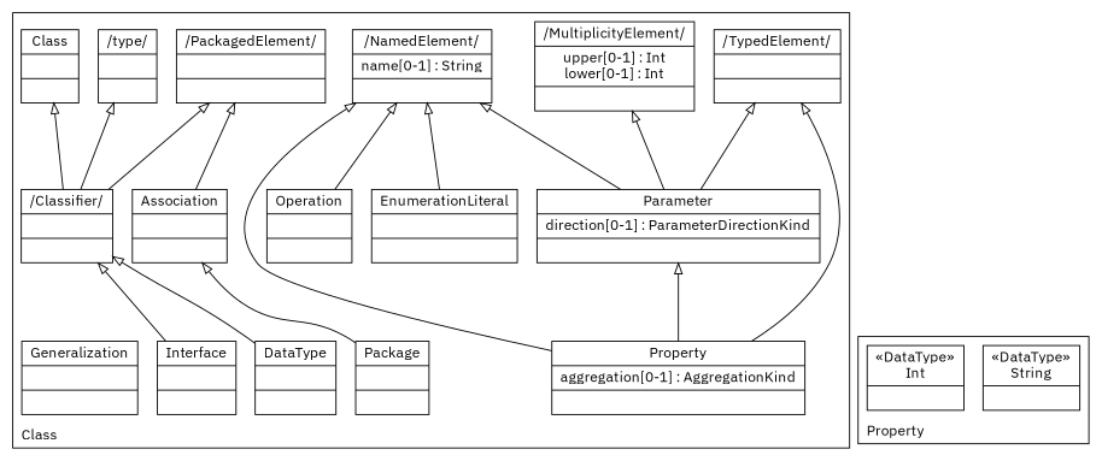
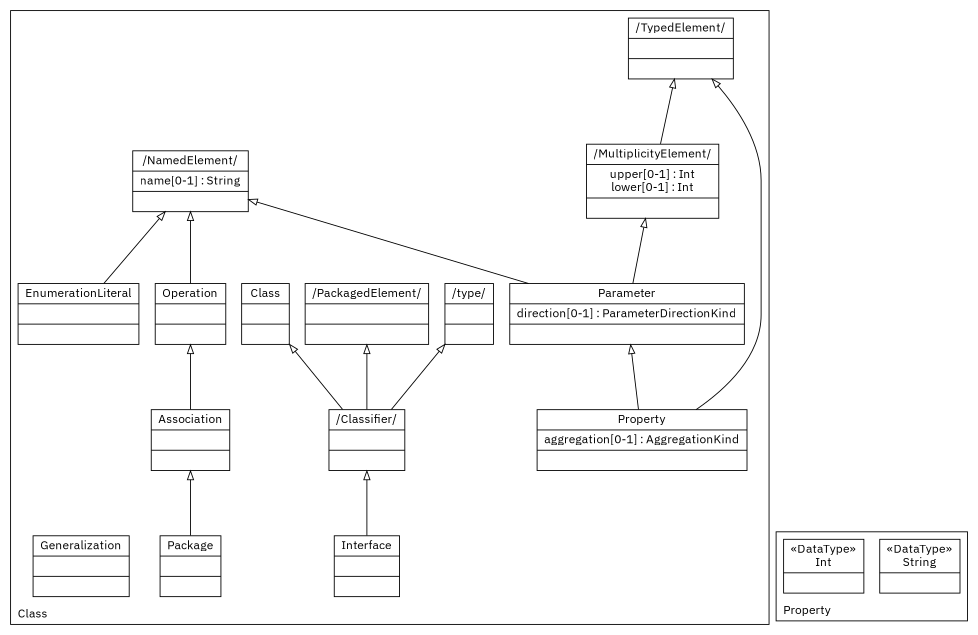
  digraph {
    compound=true
    fontname="IBM Plex Sans"
    labeljust=l
    labelloc=t
    nodeSep=0.75
    rankdir=BT
    node [fontname="IBM Plex Sans" shape=record]
    edge [arrowhead=onormal constraint=true fontname="IBM Plex Sans" group=NamedElement minlen=2]
    n1 [label="{Class| | }"]
    n2 [label="{/Classifier/| | }"]
    n3 [label="{/PackagedElement/| | }"]
    n4 [label="{/type/| | }"]
    n5 [label="{Property|aggregation[0-1] : AggregationKind| }"]
    n6 [label="{/TypedElement/| | }"]
    n7 [label="{/MultiplicityElement/|upper[0-1] : Int\nlower[0-1] : Int| }"]
    n8 [label="{/NamedElement/|name[0-1] : String| }"]
    n9 [label="{Operation| | }"]
    n10 [label="{Interface| | }"]
    n11 [label="{Package| | }"]
    n12 [label="{Association| | }"]
    n13 [label="{Parameter|direction[0-1] : ParameterDirectionKind| }"]
-   n14 [label="{DataType| | }"]
    n15 [label="{EnumerationLiteral| | }"]
    n16 [label="{Generalization| | }"]
    n17 [label="{&#171;DataType&#187;\nString|}"]
    n18 [label="{&#171;DataType&#187;\nInt|}"]
    subgraph cluster_1 {
      color=black
      label=Class
      n1
      n2
      n3
      n4
      n5
      n6
      n7
      n8
      n9
      n10
      n11
      n12
      n13
-     n14
      n15
      n16
    }
    subgraph cluster_2 {
      color=black
      label=Property
      n17
      n18
    }
    n2 -> n1 [group=Classifier]
    n2 -> n3 [group=PackagedElement]
    n2 -> n4 [group=type]
    n5 -> n6 [group=TypedElement]
-   n5 -> n8
    n5 -> n13 [group=MultiplicityElement]
    n9 -> n8
    n10 -> n2 [group=Classifier]
    n11 -> n12 [group=PackagedElement]
-   n12 -> n3 [group=PackagedElement]
-   n13 -> n6 [group=TypedElement]
+   n12 -> n9 [group=PackagedElement]
+   n7 -> n6 [group=TypedElement]
    n13 -> n7 [group=MultiplicityElement]
    n13 -> n8
-   n14 -> n2 [group=Classifier]
    n15 -> n8
  }
